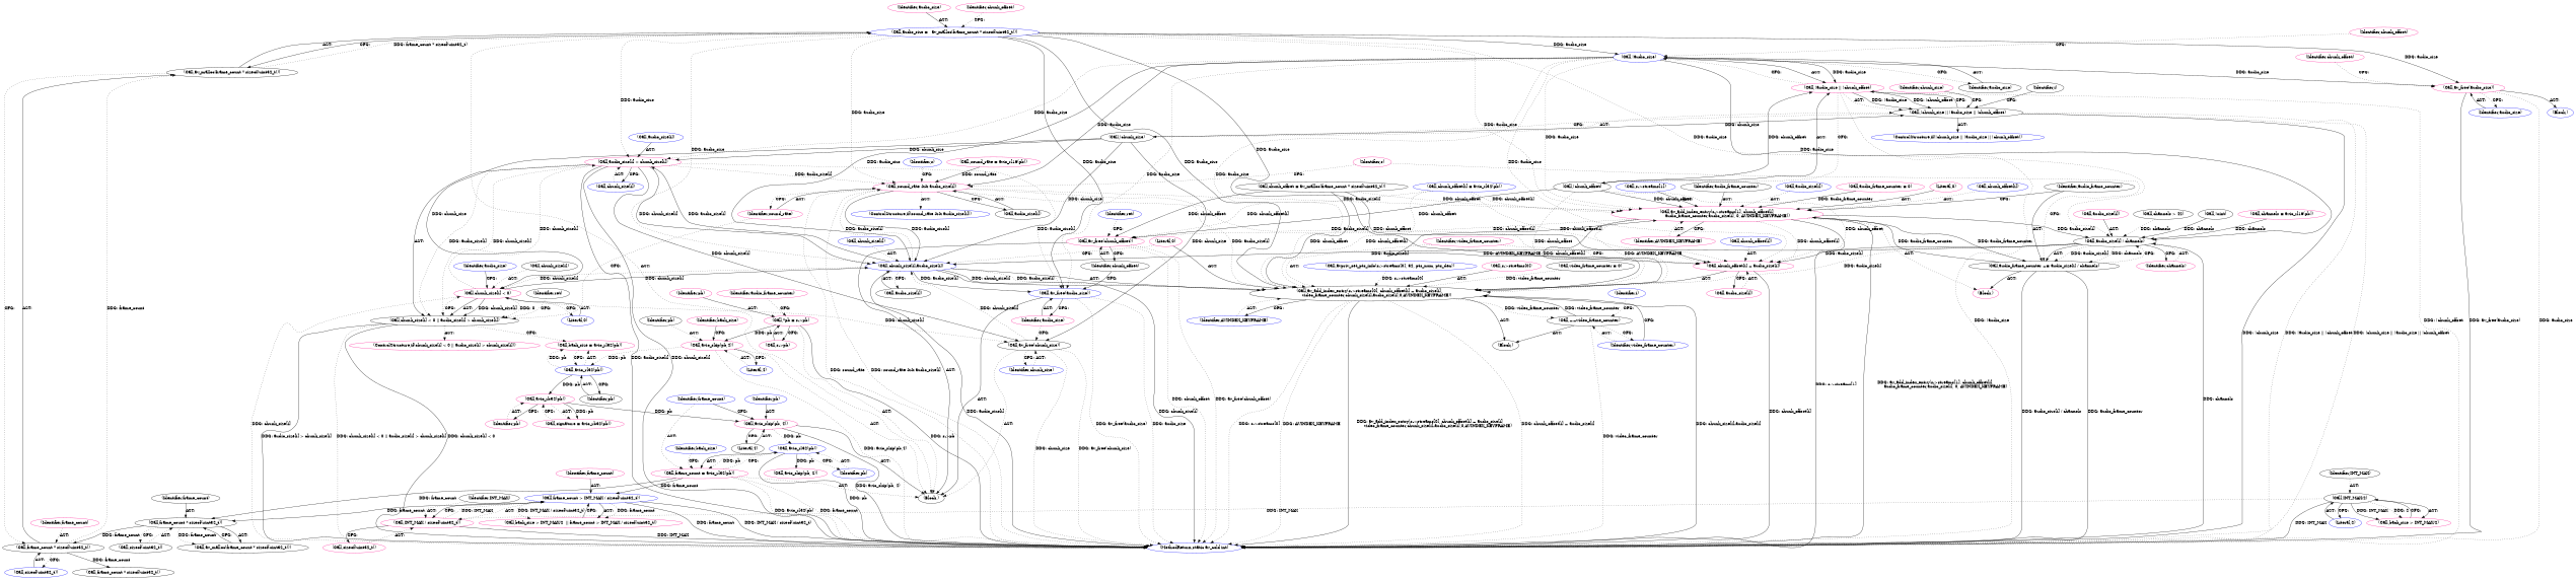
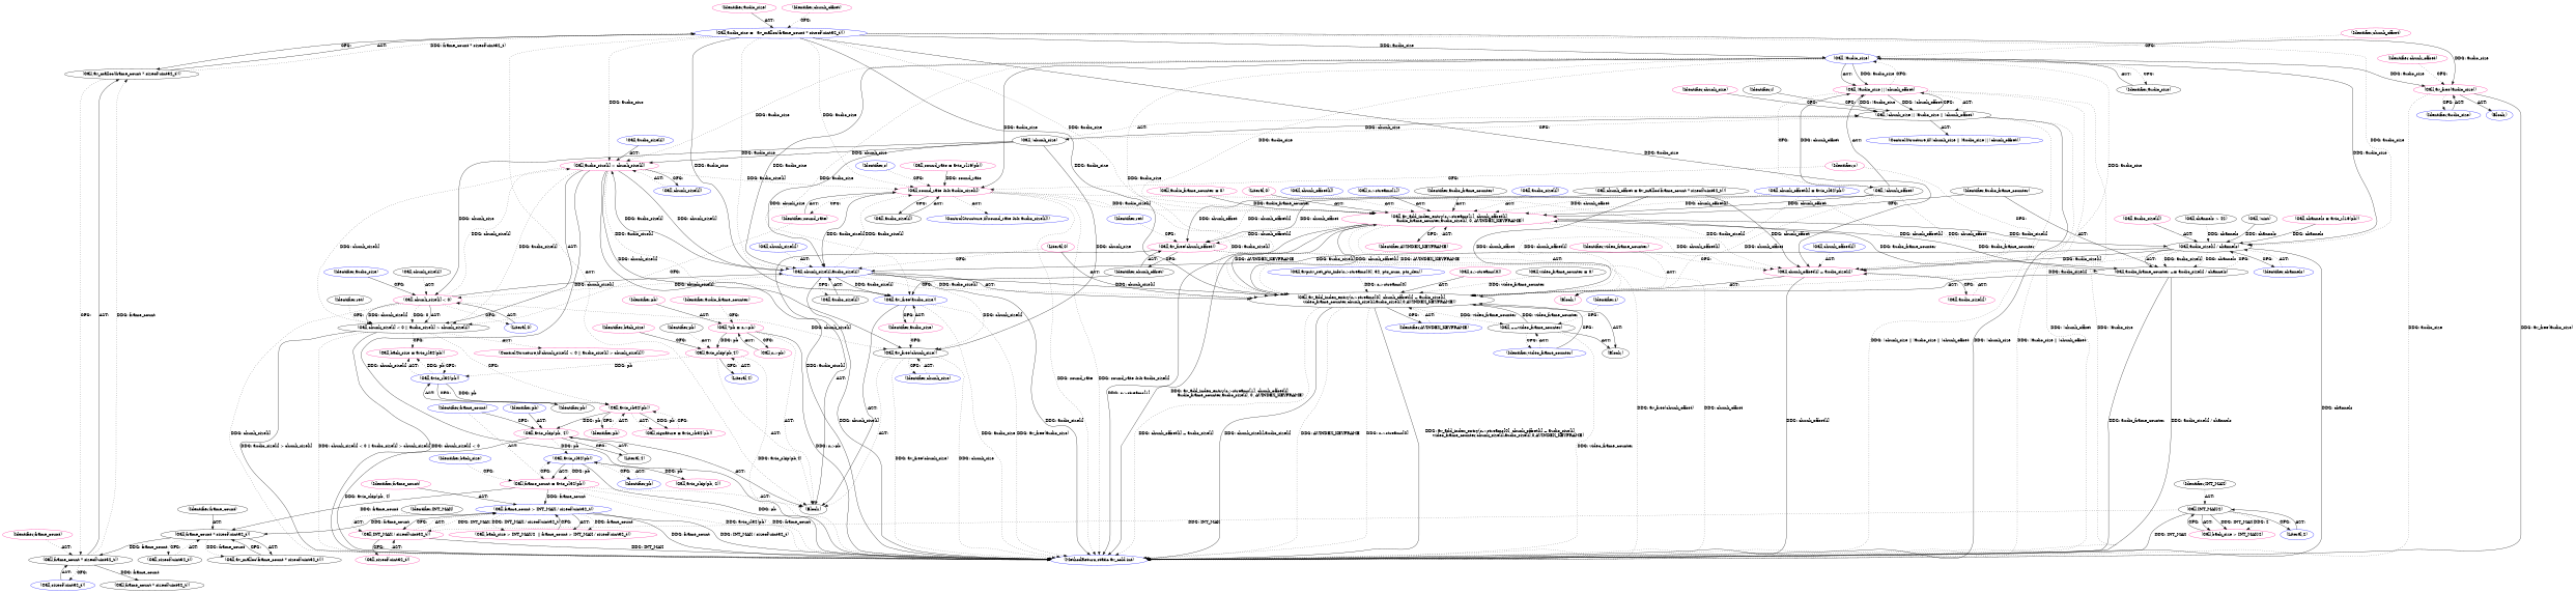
  digraph {
    node [color=deeppink]
    edge [style=solid]
    n1 [color=blue label="(Call,audio_size =   av_malloc(frame_count * sizeof(uint32_t)))"]
    n2 [color=black label="(Call,av_malloc(frame_count * sizeof(uint32_t)))"]
    n3 [color=blue label="(Call,!audio_size)"]
    n4 [label="(Call,av_free(audio_size))"]
    n5 [label="(Call,audio_size[i] > chunk_size[i])"]
    n6 [label="(Call,sound_rate && audio_size[i])"]
    n7 [label="(Call,av_add_index_entry(s->streams[1], chunk_offset[i],\n                audio_frame_counter,audio_size[i], 0, AVINDEX_KEYFRAME))"]
    n8 [color=black label="(Call,audio_size[i] / channels)"]
    n9 [color=black label="(Call,av_add_index_entry(s->streams[0], chunk_offset[i] + audio_size[i],\n            video_frame_counter,chunk_size[i]-audio_size[i],0,AVINDEX_KEYFRAME))"]
    n10 [label="(Call,chunk_offset[i] + audio_size[i])"]
    n11 [color=blue label="(Call,chunk_size[i]-audio_size[i])"]
    n12 [color=blue label="(Call,av_free(audio_size))"]
    n13 [color=black label="(Block,)"]
    n14 [color=black label="(Call,frame_count * sizeof(uint32_t))"]
    n15 [label="(Call,!audio_size || !chunk_offset)"]
    n16 [color=black label="(Identifier,audio_size)"]
    n17 [color=blue label="(MethodReturn,static av_cold int)"]
    n18 [color=blue label="(Block,)"]
    n19 [color=blue label="(Identifier,audio_size)"]
    n20 [color=black label="(Call,chunk_size[i] < 0 || audio_size[i] > chunk_size[i])"]
    n21 [color=black label="(Call,av_free(chunk_size))"]
    n22 [color=blue label="(Call,chunk_size[i])"]
    n23 [label="(Identifier,sound_rate)"]
    n24 [color=black label="(Call,audio_size[i])"]
    n25 [color=blue label="(ControlStructure,if(sound_rate && audio_size[i]))"]
    n26 [color=black label="(Call,audio_frame_counter += audio_size[i] / channels)"]
    n27 [label="(Call,av_free(chunk_offset))"]
    n28 [label="(Block,)"]
    n29 [label="(Identifier,AVINDEX_KEYFRAME)"]
-   n30 [label="(Identifier,channels)"]
+   n30 [color=blue label="(Identifier,channels)"]
    n31 [color=black label="(Call,++video_frame_counter)"]
    n32 [color=black label="(Block,)"]
    n33 [color=blue label="(Identifier,AVINDEX_KEYFRAME)"]
    n34 [label="(Call,audio_size[i])"]
    n35 [label="(Call,chunk_size[i] < 0)"]
    n36 [color=black label="(Call,audio_size[i])"]
    n37 [label="(Identifier,audio_size)"]
    n38 [color=blue label="(Call,sizeof(uint32_t))"]
    n39 [color=black label="(Call,frame_count * sizeof(uint32_t))"]
    n40 [color=black label="(Call,frame_count * sizeof(uint32_t))"]
    n41 [color=black label="(Call,av_malloc(frame_count * sizeof(uint32_t)))"]
    n42 [color=black label="(Call,sizeof(uint32_t))"]
    n43 [color=blue label="(Call,frame_count > INT_MAX / sizeof(uint32_t))"]
    n44 [label="(Call,INT_MAX / sizeof(uint32_t))"]
    n45 [label="(Call,back_size > INT_MAX/2  || frame_count > INT_MAX / sizeof(uint32_t))"]
    n46 [label="(Call,sizeof(uint32_t))"]
    n47 [label="(Call,frame_count = avio_rl32(pb))"]
    n48 [color=blue label="(Call,avio_rl32(pb))"]
    n49 [label="(Call,avio_skip(pb, 2))"]
    n50 [color=blue label="(Identifier,pb)"]
    n51 [label="(Call,avio_skip(pb, 4))"]
    n52 [color=black label="(Literal,4)"]
    n53 [label="(Call,avio_rb32(pb))"]
    n54 [label="(Call,signature = avio_rb32(pb))"]
    n55 [label="(Identifier,pb)"]
    n56 [color=blue label="(Call,avio_rl32(pb))"]
    n57 [label="(Call,back_size = avio_rl32(pb))"]
    n58 [color=black label="(Identifier,pb)"]
    n59 [label="(Call,avio_skip(pb,4))"]
    n60 [color=blue label="(Literal,4)"]
    n61 [label="(Call,*pb = s->pb)"]
    n62 [label="(Call,s->pb)"]
    n63 [color=black label="(Call,INT_MAX/2)"]
    n64 [label="(Call,back_size > INT_MAX/2)"]
    n65 [color=blue label="(Literal,2)"]
    n66 [color=black label="(Call,!chunk_size || !audio_size || !chunk_offset)"]
    n67 [color=black label="(Call,!chunk_offset)"]
    n68 [color=blue label="(ControlStructure,if(!chunk_size || !audio_size || !chunk_offset))"]
    n69 [color=black label="(Call,!chunk_size)"]
    n70 [label="(ControlStructure,if(chunk_size[i] < 0 || audio_size[i] > chunk_size[i]))"]
    n71 [color=blue label="(Identifier,chunk_size)"]
    n72 [color=blue label="(Literal,0)"]
    n73 [color=black label="(Identifier,chunk_offset)"]
    n74 [color=blue label="(Identifier,video_frame_counter)"]
    n75 [color=black label="(Identifier,frame_count)"]
    n76 [color=blue label="(Call,chunk_size[i])"]
    n77 [label="(Call,sound_rate = avio_rl16(pb))"]
    n78 [color=blue label="(Identifier,ret)"]
    n79 [color=black label="(Call,!uint)"]
    n80 [color=black label="(Identifier,INT_MAX)"]
    n81 [color=blue label="(Identifier,i)"]
    n82 [label="(Call,channels = avio_rl16(pb))"]
    n83 [label="(Call,audio_size[i])"]
    n84 [label="(Identifier,chunk_offset)"]
    n85 [label="(Identifier,video_frame_counter)"]
    n86 [color=blue label="(Identifier,back_size)"]
    n87 [color=blue label="(Call,audio_size[i])"]
    n88 [label="(Identifier,frame_count)"]
    n89 [color=blue label="(Identifier,frame_count)"]
    n90 [color=blue label="(Identifier,s)"]
    n91 [color=black label="(Call,channels > 42)"]
    n92 [color=blue label="(Call,chunk_offset[i])"]
    n93 [label="(Identifier,audio_size)"]
    n94 [label="(Identifier,frame_count)"]
    n95 [color=blue label="(Call,audio_size[i])"]
    n96 [label="(Call,audio_frame_counter = 0)"]
    n97 [color=blue label="(Call,avpriv_set_pts_info(s->streams[0], 32, pts_num, pts_den))"]
    n98 [color=black label="(Identifier,INT_MAX)"]
    n99 [color=black label="(Identifier,ret)"]
    n100 [label="(Identifier,back_size)"]
    n101 [color=blue label="(Identifier,pb)"]
    n102 [label="(Literal,0)"]
    n103 [label="(Identifier,audio_frame_counter)"]
    n104 [color=blue label="(Call,chunk_offset[i] = avio_rl32(pb))"]
    n105 [color=blue label="(Identifier,audio_size)"]
    n106 [label="(Identifier,chunk_offset)"]
    n107 [color=black label="(Call,chunk_size[i])"]
    n108 [label="(Identifier,s)"]
    n109 [label="(Identifier,pb)"]
    n110 [label="(Call,s->streams[0])"]
    n111 [color=blue label="(Call,chunk_offset[i])"]
    n112 [label="(Literal,0)"]
    n113 [color=black label="(Call,video_frame_counter = 0)"]
    n114 [color=blue label="(Call,s->streams[1])"]
    n115 [color=black label="(Identifier,pb)"]
    n116 [color=black label="(Call,chunk_offset = av_malloc(frame_count * sizeof(uint32_t)))"]
    n117 [label="(Identifier,chunk_size)"]
    n118 [color=black label="(Identifier,i)"]
    n119 [label="(Identifier,chunk_offset)"]
    n120 [color=black label="(Identifier,audio_frame_counter)"]
    n121 [color=black label="(Identifier,audio_frame_counter)"]
    n1 -> n2 [label="CFG: "]
    n1 -> n3 [label="DDG: audio_size"]
    n1 -> n4 [label="DDG: audio_size"]
    n1 -> n5 [label="DDG: audio_size" style=dotted]
    n1 -> n6 [label="DDG: audio_size" style=dotted]
    n1 -> n7 [label="DDG: audio_size" style=dotted]
    n1 -> n8 [label="DDG: audio_size" style=dotted]
    n1 -> n9 [label="DDG: audio_size"]
    n1 -> n10 [label="DDG: audio_size"]
    n1 -> n11 [label="DDG: audio_size" style=dotted]
    n1 -> n12 [label="DDG: audio_size"]
    n1 -> n13 [label="AST: " style=dotted]
    n2 -> n1 [label="AST: "]
    n2 -> n1 [label="DDG: frame_count * sizeof(uint32_t)" style=dotted]
    n2 -> n14 [label="CFG: " style=dotted]
    n3 -> n4 [label="DDG: audio_size"]
    n3 -> n5 [label="DDG: audio_size" style=dotted]
    n3 -> n6 [label="DDG: audio_size"]
    n3 -> n7 [label="DDG: audio_size" style=dotted]
    n3 -> n8 [label="DDG: audio_size"]
    n3 -> n9 [label="DDG: audio_size" style=dotted]
    n3 -> n10 [label="DDG: audio_size" style=dotted]
    n3 -> n11 [label="DDG: audio_size"]
    n3 -> n12 [label="DDG: audio_size" style=dotted]
    n3 -> n15 [label="AST: "]
    n3 -> n15 [label="DDG: audio_size"]
    n3 -> n16 [label="CFG: " style=dotted]
    n4 -> n17 [label="DDG: av_free(audio_size)"]
    n4 -> n17 [label="DDG: audio_size" style=dotted]
    n4 -> n18 [label="AST: "]
    n4 -> n19 [label="CFG: " style=dotted]
    n5 -> n6 [label="DDG: audio_size[i]" style=dotted]
    n5 -> n11 [label="DDG: chunk_size[i]"]
    n5 -> n12 [label="DDG: audio_size[i]" style=dotted]
    n5 -> n17 [label="DDG: chunk_size[i]"]
    n5 -> n17 [label="DDG: audio_size[i]"]
    n5 -> n20 [label="AST: "]
    n5 -> n20 [label="DDG: audio_size[i]" style=dotted]
    n5 -> n20 [label="DDG: chunk_size[i]" style=dotted]
    n5 -> n21 [label="DDG: chunk_size[i]"]
    n5 -> n22 [label="CFG: "]
    n6 -> n7 [label="DDG: audio_size[i]" style=dotted]
    n6 -> n9 [label="DDG: audio_size[i]" style=dotted]
    n6 -> n10 [label="DDG: audio_size[i]" style=dotted]
    n6 -> n11 [label="DDG: audio_size[i]"]
    n6 -> n17 [label="DDG: sound_rate" style=dotted]
    n6 -> n17 [label="DDG: sound_rate && audio_size[i]" style=dotted]
    n6 -> n23 [label="CFG: " style=dotted]
    n6 -> n24 [label="CFG: "]
    n6 -> n25 [label="AST: " style=dotted]
    n7 -> n8 [label="DDG: audio_size[i]"]
    n7 -> n9 [label="DDG: chunk_offset[i]"]
    n7 -> n9 [label="DDG: AVINDEX_KEYFRAME" style=dotted]
    n7 -> n10 [label="DDG: chunk_offset[i]" style=dotted]
    n7 -> n17 [label="DDG: av_add_index_entry(s->streams[1], chunk_offset[i],\n                audio_frame_counter,audio_size[i], 0, AVINDEX_KEYFRAME)"]
    n7 -> n17 [label="DDG: s->streams[1]"]
    n7 -> n26 [label="DDG: audio_frame_counter"]
    n7 -> n27 [label="DDG: chunk_offset[i]" style=dotted]
    n7 -> n28 [label="AST: " style=dotted]
    n7 -> n29 [label="CFG: "]
    n8 -> n9 [label="DDG: audio_size[i]" style=dotted]
    n8 -> n10 [label="DDG: audio_size[i]"]
    n8 -> n11 [label="DDG: audio_size[i]"]
    n8 -> n17 [label="DDG: channels"]
    n8 -> n26 [label="AST: "]
    n8 -> n26 [label="DDG: audio_size[i]" style=dotted]
    n8 -> n26 [label="DDG: channels" style=dotted]
    n8 -> n30 [label="CFG: "]
    n9 -> n7 [label="DDG: AVINDEX_KEYFRAME"]
    n9 -> n17 [label="DDG: AVINDEX_KEYFRAME" style=dotted]
    n9 -> n17 [label="DDG: av_add_index_entry(s->streams[0], chunk_offset[i] + audio_size[i],\n            video_frame_counter,chunk_size[i]-audio_size[i],0,AVINDEX_KEYFRAME)"]
    n9 -> n17 [label="DDG: chunk_offset[i] + audio_size[i]" style=dotted]
    n9 -> n17 [label="DDG: chunk_size[i]-audio_size[i]"]
    n9 -> n17 [label="DDG: s->streams[0]" style=dotted]
    n9 -> n31 [label="DDG: video_frame_counter" style=dotted]
    n9 -> n32 [label="AST: "]
    n9 -> n33 [label="CFG: "]
    n10 -> n9 [label="AST: "]
    n10 -> n17 [label="DDG: chunk_offset[i]"]
    n10 -> n34 [label="CFG: "]
    n11 -> n5 [label="DDG: audio_size[i]"]
    n11 -> n6 [label="DDG: audio_size[i]" style=dotted]
    n11 -> n9 [label="AST: "]
    n11 -> n9 [label="DDG: chunk_size[i]"]
    n11 -> n9 [label="DDG: audio_size[i]" style=dotted]
    n11 -> n12 [label="DDG: audio_size[i]"]
    n11 -> n17 [label="DDG: audio_size[i]"]
    n11 -> n17 [label="DDG: chunk_size[i]"]
-   n21 -> n11 [label="DDG: chunk_size[i]" style=dotted]
+   n11 -> n21 [label="DDG: chunk_size[i]" style=dotted]
    n11 -> n35 [label="DDG: chunk_size[i]" style=dotted]
    n11 -> n36 [label="CFG: " style=dotted]
    n12 -> n13 [label="AST: "]
    n12 -> n17 [label="DDG: av_free(audio_size)" style=dotted]
    n12 -> n17 [label="DDG: audio_size" style=dotted]
    n12 -> n37 [label="CFG: "]
    n14 -> n2 [label="AST: "]
    n14 -> n2 [label="DDG: frame_count" style=dotted]
    n14 -> n38 [label="CFG: " style=dotted]
    n14 -> n39 [label="DDG: frame_count"]
    n15 -> n3 [label="CFG: " style=dotted]
    n15 -> n17 [label="DDG: !chunk_offset" style=dotted]
    n15 -> n17 [label="DDG: !audio_size" style=dotted]
    n15 -> n66 [label="AST: " style=dotted]
    n15 -> n66 [label="DDG: !audio_size"]
    n15 -> n66 [label="DDG: !chunk_offset"]
    n15 -> n67 [label="CFG: " style=dotted]
    n16 -> n3 [label="AST: "]
    n19 -> n4 [label="AST: "]
    n20 -> n17 [label="DDG: chunk_size[i] < 0"]
    n20 -> n17 [label="DDG: audio_size[i] > chunk_size[i]"]
    n20 -> n17 [label="DDG: chunk_size[i] < 0 || audio_size[i] > chunk_size[i]" style=dotted]
-   n20 -> n35 [label="CFG: " style=dotted]
+   n20 -> n53 [label="CFG: " style=dotted]
    n20 -> n57 [label="CFG: " style=dotted]
    n20 -> n70 [label="AST: " style=dotted]
    n21 -> n13 [label="AST: " style=dotted]
    n21 -> n17 [label="DDG: av_free(chunk_size)" style=dotted]
    n21 -> n17 [label="DDG: chunk_size" style=dotted]
    n21 -> n71 [label="CFG: " style=dotted]
    n22 -> n5 [label="AST: " style=dotted]
    n23 -> n6 [label="AST: "]
    n23 -> n20 [label="CFG: " style=dotted]
    n24 -> n6 [label="AST: "]
    n26 -> n7 [label="DDG: audio_frame_counter"]
    n26 -> n8 [label="CFG: " style=dotted]
    n26 -> n17 [label="DDG: audio_frame_counter"]
    n26 -> n17 [label="DDG: audio_size[i] / channels"]
    n26 -> n28 [label="AST: "]
    n27 -> n13 [label="AST: "]
    n27 -> n17 [label="DDG: chunk_offset" style=dotted]
    n27 -> n17 [label="DDG: av_free(chunk_offset)" style=dotted]
    n27 -> n73 [label="CFG: "]
    n29 -> n7 [label="AST: " style=dotted]
    n30 -> n8 [label="AST: " style=dotted]
    n31 -> n9 [label="DDG: video_frame_counter"]
    n31 -> n17 [label="DDG: video_frame_counter" style=dotted]
    n31 -> n32 [label="AST: "]
    n31 -> n74 [label="CFG: " style=dotted]
    n33 -> n9 [label="AST: " style=dotted]
    n34 -> n10 [label="AST: " style=dotted]
    n35 -> n5 [label="DDG: chunk_size[i]" style=dotted]
    n35 -> n11 [label="DDG: chunk_size[i]"]
    n35 -> n17 [label="DDG: chunk_size[i]" style=dotted]
    n35 -> n20 [label="AST: "]
    n35 -> n20 [label="DDG: chunk_size[i]"]
    n35 -> n20 [label="DDG: 0" style=dotted]
    n35 -> n21 [label="DDG: chunk_size[i]" style=dotted]
    n35 -> n72 [label="CFG: " style=dotted]
    n36 -> n11 [label="AST: "]
    n37 -> n12 [label="AST: "]
    n37 -> n21 [label="CFG: " style=dotted]
    n38 -> n14 [label="AST: "]
    n40 -> n14 [label="DDG: frame_count"]
    n40 -> n41 [label="AST: "]
    n40 -> n41 [label="DDG: frame_count" style=dotted]
    n40 -> n42 [label="CFG: " style=dotted]
    n41 -> n40 [label="CFG: "]
    n42 -> n40 [label="AST: " style=dotted]
    n43 -> n17 [label="DDG: frame_count"]
    n43 -> n17 [label="DDG: INT_MAX / sizeof(uint32_t)"]
    n43 -> n40 [label="DDG: frame_count"]
    n43 -> n44 [label="CFG: "]
    n43 -> n45 [label="AST: "]
    n43 -> n45 [label="DDG: frame_count" style=dotted]
    n43 -> n45 [label="DDG: INT_MAX / sizeof(uint32_t)" style=dotted]
    n44 -> n17 [label="DDG: INT_MAX"]
    n44 -> n43 [label="AST: " style=dotted]
    n44 -> n43 [label="DDG: INT_MAX" style=dotted]
    n44 -> n46 [label="CFG: "]
    n45 -> n43 [label="CFG: "]
    n46 -> n44 [label="AST: " style=dotted]
    n47 -> n13 [label="AST: " style=dotted]
    n47 -> n17 [label="DDG: avio_rl32(pb)" style=dotted]
    n47 -> n17 [label="DDG: frame_count" style=dotted]
    n47 -> n40 [label="DDG: frame_count"]
    n47 -> n43 [label="DDG: frame_count"]
    n47 -> n48 [label="CFG: " style=dotted]
    n48 -> n17 [label="DDG: pb"]
    n48 -> n47 [label="AST: "]
    n48 -> n47 [label="DDG: pb" style=dotted]
    n48 -> n49 [label="DDG: pb"]
    n48 -> n50 [label="CFG: " style=dotted]
    n50 -> n48 [label="AST: " style=dotted]
    n51 -> n13 [label="AST: "]
    n51 -> n17 [label="DDG: avio_skip(pb, 4)"]
    n51 -> n48 [label="DDG: pb" style=dotted]
    n51 -> n52 [label="CFG: "]
    n52 -> n51 [label="AST: "]
    n53 -> n51 [label="DDG: pb"]
    n53 -> n54 [label="AST: " style=dotted]
    n53 -> n54 [label="DDG: pb"]
    n53 -> n55 [label="CFG: "]
    n54 -> n53 [label="CFG: " style=dotted]
    n55 -> n53 [label="AST: " style=dotted]
    n56 -> n53 [label="DDG: pb"]
    n56 -> n57 [label="AST: " style=dotted]
    n56 -> n57 [label="DDG: pb" style=dotted]
    n56 -> n58 [label="CFG: "]
    n57 -> n56 [label="CFG: " style=dotted]
    n58 -> n56 [label="AST: "]
    n59 -> n13 [label="AST: " style=dotted]
    n59 -> n17 [label="DDG: avio_skip(pb,4)" style=dotted]
    n59 -> n56 [label="DDG: pb" style=dotted]
    n59 -> n60 [label="CFG: "]
    n60 -> n59 [label="AST: " style=dotted]
    n61 -> n13 [label="AST: " style=dotted]
    n61 -> n17 [label="DDG: s->pb"]
    n61 -> n59 [label="DDG: pb"]
    n61 -> n62 [label="CFG: "]
    n62 -> n61 [label="AST: "]
    n63 -> n17 [label="DDG: INT_MAX"]
    n63 -> n44 [label="DDG: INT_MAX" style=dotted]
    n63 -> n64 [label="AST: "]
    n63 -> n64 [label="DDG: INT_MAX"]
    n63 -> n64 [label="DDG: 2" style=dotted]
    n63 -> n65 [label="CFG: "]
    n64 -> n63 [label="CFG: "]
    n65 -> n63 [label="AST: "]
    n66 -> n15 [label="CFG: "]
    n66 -> n17 [label="DDG: !chunk_size"]
    n66 -> n17 [label="DDG: !audio_size || !chunk_offset" style=dotted]
    n66 -> n17 [label="DDG: !chunk_size || !audio_size || !chunk_offset" style=dotted]
    n66 -> n68 [label="AST: "]
    n66 -> n69 [label="CFG: " style=dotted]
    n67 -> n7 [label="DDG: chunk_offset"]
    n67 -> n9 [label="DDG: chunk_offset" style=dotted]
    n67 -> n10 [label="DDG: chunk_offset" style=dotted]
    n67 -> n15 [label="AST: "]
    n67 -> n15 [label="DDG: chunk_offset"]
    n67 -> n27 [label="DDG: chunk_offset"]
    n69 -> n5 [label="DDG: chunk_size"]
    n69 -> n11 [label="DDG: chunk_size"]
    n69 -> n21 [label="DDG: chunk_size"]
    n69 -> n35 [label="DDG: chunk_size"]
    n69 -> n66 [label="AST: " style=dotted]
    n69 -> n66 [label="DDG: chunk_size"]
    n71 -> n21 [label="AST: " style=dotted]
    n72 -> n35 [label="AST: "]
    n73 -> n12 [label="CFG: "]
    n73 -> n27 [label="AST: "]
    n74 -> n9 [label="CFG: "]
    n74 -> n31 [label="AST: " style=dotted]
    n75 -> n40 [label="AST: "]
    n76 -> n11 [label="AST: " style=dotted]
    n77 -> n6 [label="DDG: sound_rate"]
    n78 -> n27 [label="CFG: " style=dotted]
    n79 -> n8 [label="DDG: channels"]
    n80 -> n44 [label="AST: " style=dotted]
    n81 -> n31 [label="CFG: " style=dotted]
    n82 -> n8 [label="DDG: channels"]
    n83 -> n8 [label="AST: "]
    n84 -> n3 [label="CFG: " style=dotted]
    n85 -> n9 [label="AST: " style=dotted]
    n85 -> n10 [label="CFG: " style=dotted]
    n86 -> n47 [label="CFG: " style=dotted]
    n87 -> n5 [label="AST: "]
    n88 -> n14 [label="AST: " style=dotted]
    n89 -> n47 [label="AST: " style=dotted]
    n89 -> n51 [label="CFG: "]
    n90 -> n6 [label="CFG: " style=dotted]
    n91 -> n8 [label="DDG: channels" style=dotted]
    n92 -> n10 [label="AST: " style=dotted]
    n93 -> n1 [label="AST: "]
    n94 -> n43 [label="AST: "]
    n95 -> n7 [label="AST: " style=dotted]
    n96 -> n7 [label="DDG: audio_frame_counter"]
    n97 -> n9 [label="DDG: s->streams[0]" style=dotted]
    n98 -> n63 [label="AST: " style=dotted]
    n99 -> n20 [label="CFG: " style=dotted]
    n100 -> n59 [label="CFG: "]
    n101 -> n51 [label="AST: "]
    n102 -> n7 [label="AST: "]
    n103 -> n61 [label="CFG: " style=dotted]
    n104 -> n7 [label="DDG: chunk_offset[i]" style=dotted]
    n104 -> n9 [label="DDG: chunk_offset[i]" style=dotted]
    n104 -> n10 [label="DDG: chunk_offset[i]" style=dotted]
    n104 -> n27 [label="DDG: chunk_offset[i]" style=dotted]
    n105 -> n35 [label="CFG: "]
    n106 -> n4 [label="CFG: " style=dotted]
    n107 -> n35 [label="AST: " style=dotted]
    n108 -> n6 [label="CFG: " style=dotted]
    n108 -> n26 [label="CFG: " style=dotted]
    n109 -> n61 [label="AST: "]
    n110 -> n9 [label="AST: "]
    n111 -> n7 [label="AST: " style=dotted]
    n112 -> n9 [label="AST: "]
    n112 -> n11 [label="CFG: " style=dotted]
    n113 -> n9 [label="DDG: video_frame_counter" style=dotted]
    n114 -> n7 [label="AST: "]
    n115 -> n59 [label="AST: " style=dotted]
    n116 -> n7 [label="DDG: chunk_offset" style=dotted]
    n116 -> n9 [label="DDG: chunk_offset"]
    n116 -> n10 [label="DDG: chunk_offset"]
    n116 -> n27 [label="DDG: chunk_offset"]
    n117 -> n66 [label="CFG: "]
    n118 -> n66 [label="CFG: "]
    n119 -> n1 [label="CFG: " style=dotted]
    n120 -> n7 [label="AST: "]
    n121 -> n7 [label="CFG: "]
    n121 -> n26 [label="AST: "]
  }
